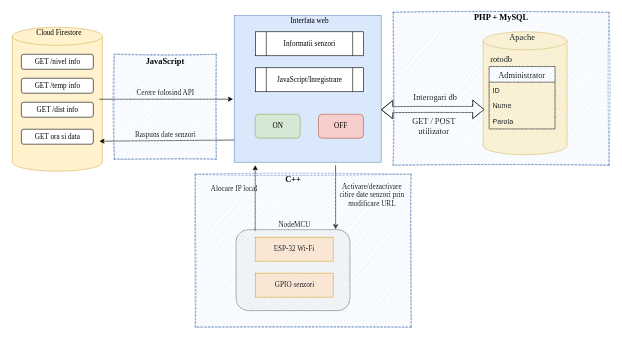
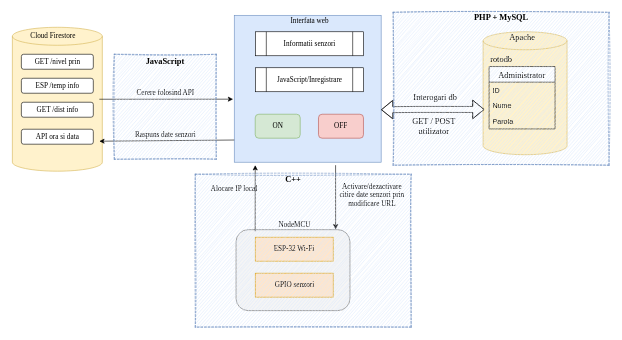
  <mxCell id="0" />
  <mxCell id="1" parent="0" />
  <mxCell id="2" value="" style="whiteSpace=wrap;html=1;aspect=fixed;fillColor=#dae8fc;strokeColor=#6c8ebf;fontFamily=Georgia;" vertex="1" parent="1"><mxGeometry x="390" y="25" width="245" height="245" as="geometry" /></mxCell>
  <mxCell id="3" value="Interfata web" style="text;html=1;strokeColor=none;fillColor=none;align=center;verticalAlign=middle;whiteSpace=wrap;rounded=0;fontFamily=Georgia;" vertex="1" parent="1"><mxGeometry x="475.5" y="25" width="80" height="20" as="geometry" /></mxCell>
  <mxCell id="4" value="" style="shape=process;whiteSpace=wrap;html=1;backgroundOutline=1;fontFamily=Georgia;" vertex="1" parent="1"><mxGeometry x="425.5" y="52.5" width="180" height="40" as="geometry" /></mxCell>
  <mxCell id="5" value="Informatii senzori" style="text;html=1;strokeColor=none;fillColor=none;align=center;verticalAlign=middle;whiteSpace=wrap;rounded=0;fontFamily=Georgia;" vertex="1" parent="1"><mxGeometry x="460.5" y="62.5" width="110" height="20" as="geometry" /></mxCell>
  <mxCell id="6" value="" style="rounded=1;whiteSpace=wrap;html=1;fontFamily=Georgia;fillColor=#d5e8d4;strokeColor=#82b366;" vertex="1" parent="1"><mxGeometry x="425" y="190" width="75" height="40" as="geometry" /></mxCell>
  <mxCell id="7" value="" style="rounded=1;whiteSpace=wrap;html=1;fontFamily=Georgia;fillColor=#f8cecc;strokeColor=#b85450;" vertex="1" parent="1"><mxGeometry x="530.5" y="190" width="75" height="40" as="geometry" /></mxCell>
  <mxCell id="8" value="ON" style="text;html=1;strokeColor=none;fillColor=none;align=center;verticalAlign=middle;whiteSpace=wrap;rounded=0;fontFamily=Georgia;" vertex="1" parent="1"><mxGeometry x="442.5" y="200" width="40" height="20" as="geometry" /></mxCell>
  <mxCell id="9" value="OFF" style="text;html=1;strokeColor=none;fillColor=none;align=center;verticalAlign=middle;whiteSpace=wrap;rounded=0;fontFamily=Georgia;" vertex="1" parent="1"><mxGeometry x="548" y="200" width="40" height="20" as="geometry" /></mxCell>
  <mxCell id="10" value="" style="shape=cylinder3;whiteSpace=wrap;html=1;boundedLbl=1;backgroundOutline=1;size=15;fontFamily=Georgia;fillColor=#fff2cc;strokeColor=#d6b656;" vertex="1" parent="1"><mxGeometry x="20" y="45" width="150" height="240" as="geometry" /></mxCell>
- <mxCell id="11" value="Cloud Firestore" style="text;html=1;strokeColor=none;fillColor=none;align=center;verticalAlign=middle;whiteSpace=wrap;rounded=0;fontFamily=Georgia;" vertex="1" parent="1"><mxGeometry x="52.5" y="45" width="90" height="20" as="geometry" /></mxCell>
+ <mxCell id="11" value="Cloud Firestore" style="text;html=1;strokeColor=none;fillColor=none;align=center;verticalAlign=middle;whiteSpace=wrap;rounded=0;fontFamily=Georgia;" vertex="1" parent="1"><mxGeometry x="42.5" y="50" width="90" height="20" as="geometry" /></mxCell>
  <mxCell id="12" value="" style="rounded=1;whiteSpace=wrap;html=1;fontFamily=Georgia;" vertex="1" parent="1"><mxGeometry x="35" y="90" width="120" height="25" as="geometry" /></mxCell>
- <mxCell id="13" value="GET /nivel info" style="text;html=1;strokeColor=none;fillColor=none;align=center;verticalAlign=middle;whiteSpace=wrap;rounded=0;fontFamily=Georgia;" vertex="1" parent="1"><mxGeometry x="47.5" y="92.5" width="95" height="20" as="geometry" /></mxCell>
+ <mxCell id="13" value="GET /nivel prin" style="text;html=1;strokeColor=none;fillColor=none;align=center;verticalAlign=middle;whiteSpace=wrap;rounded=0;fontFamily=Georgia;" vertex="1" parent="1"><mxGeometry x="47.5" y="92.5" width="95" height="20" as="geometry" /></mxCell>
  <mxCell id="14" value="" style="rounded=1;whiteSpace=wrap;html=1;fontFamily=Georgia;" vertex="1" parent="1"><mxGeometry x="35" y="130" width="120" height="25" as="geometry" /></mxCell>
  <mxCell id="15" value="&lt;span style=&quot;color: rgba(0 , 0 , 0 , 0) ; font-family: monospace ; font-size: 0px&quot;&gt;%3CmxGraphModel%3E%3Croot%3E%3CmxCell%20id%3D%220%22%2F%3E%3CmxCell%20id%3D%221%22%20parent%3D%220%22%2F%3E%3CmxCell%20id%3D%222%22%20value%3D%22GET%20%2Fnivel%20data%22%20style%3D%22text%3Bhtml%3D1%3BstrokeColor%3Dnone%3BfillColor%3Dnone%3Balign%3Dcenter%3BverticalAlign%3Dmiddle%3BwhiteSpace%3Dwrap%3Brounded%3D0%3BfontFamily%3DGeorgia%3B%22%20vertex%3D%221%22%20parent%3D%221%22%3E%3CmxGeometry%20x%3D%2282.5%22%20y%3D%22217.5%22%20width%3D%2295%22%20height%3D%2220%22%20as%3D%22geometry%22%2F%3E%3C%2FmxCell%3E%3C%2Froot%3E%3C%2FmxGraphModel%3E&lt;/span&gt;" style="rounded=1;whiteSpace=wrap;html=1;fontFamily=Georgia;" vertex="1" parent="1"><mxGeometry x="35" y="170" width="120" height="25" as="geometry" /></mxCell>
  <mxCell id="16" value="" style="rounded=1;whiteSpace=wrap;html=1;fontFamily=Georgia;" vertex="1" parent="1"><mxGeometry x="35" y="215" width="120" height="25" as="geometry" /></mxCell>
- <mxCell id="17" value="GET /temp info" style="text;html=1;strokeColor=none;fillColor=none;align=center;verticalAlign=middle;whiteSpace=wrap;rounded=0;fontFamily=Georgia;" vertex="1" parent="1"><mxGeometry x="47.5" y="132.5" width="95" height="20" as="geometry" /></mxCell>
+ <mxCell id="17" value="ESP /temp info" style="text;html=1;strokeColor=none;fillColor=none;align=center;verticalAlign=middle;whiteSpace=wrap;rounded=0;fontFamily=Georgia;" vertex="1" parent="1"><mxGeometry x="47.5" y="132.5" width="95" height="20" as="geometry" /></mxCell>
  <mxCell id="18" value="GET /dist info" style="text;html=1;strokeColor=none;fillColor=none;align=center;verticalAlign=middle;whiteSpace=wrap;rounded=0;fontFamily=Georgia;" vertex="1" parent="1"><mxGeometry x="47.5" y="172.5" width="95" height="20" as="geometry" /></mxCell>
- <mxCell id="19" value="GET ora si data" style="text;html=1;strokeColor=none;fillColor=none;align=center;verticalAlign=middle;whiteSpace=wrap;rounded=0;fontFamily=Georgia;" vertex="1" parent="1"><mxGeometry x="47.5" y="217.5" width="95" height="20" as="geometry" /></mxCell>
+ <mxCell id="19" value="API ora si data" style="text;html=1;strokeColor=none;fillColor=none;align=center;verticalAlign=middle;whiteSpace=wrap;rounded=0;fontFamily=Georgia;" vertex="1" parent="1"><mxGeometry x="47.5" y="217.5" width="95" height="20" as="geometry" /></mxCell>
  <mxCell id="20" value="" style="endArrow=classic;html=1;fontFamily=Georgia;entryX=-0.008;entryY=0.571;entryDx=0;entryDy=0;entryPerimeter=0;" edge="1" parent="1" target="2"><mxGeometry width="50" height="50" relative="1" as="geometry"><mxPoint x="165" y="165" as="sourcePoint" /><mxPoint x="215" y="115" as="targetPoint" /></mxGeometry></mxCell>
  <mxCell id="21" value="Cerere folosind API" style="text;html=1;align=center;verticalAlign=middle;resizable=0;points=[];autosize=1;strokeColor=none;fontFamily=Georgia;" vertex="1" parent="1"><mxGeometry x="215" y="145" width="120" height="20" as="geometry" /></mxCell>
  <mxCell id="22" value="" style="endArrow=classic;html=1;fontFamily=Georgia;exitX=0;exitY=0.849;exitDx=0;exitDy=0;exitPerimeter=0;" edge="1" parent="1" source="2"><mxGeometry width="50" height="50" relative="1" as="geometry"><mxPoint x="255" y="245" as="sourcePoint" /><mxPoint x="165" y="235" as="targetPoint" /><Array as="points" /></mxGeometry></mxCell>
  <mxCell id="23" value="Raspuns date senzori" style="text;html=1;align=center;verticalAlign=middle;resizable=0;points=[];autosize=1;strokeColor=none;fontFamily=Georgia;" vertex="1" parent="1"><mxGeometry x="210" y="215" width="130" height="20" as="geometry" /></mxCell>
  <mxCell id="24" value="" style="rounded=0;whiteSpace=wrap;html=1;glass=0;dashed=1;sketch=1;fontFamily=Georgia;fillColor=#dae8fc;strokeColor=#6c8ebf;" vertex="1" parent="1"><mxGeometry x="190" y="90" width="170" height="175" as="geometry" /></mxCell>
  <mxCell id="25" value="JavaScript" style="text;html=1;strokeColor=none;fillColor=none;align=center;verticalAlign=middle;whiteSpace=wrap;rounded=0;glass=0;dashed=1;sketch=1;fontFamily=Georgia;fontStyle=1;fontSize=14;" vertex="1" parent="1"><mxGeometry x="255" y="92.5" width="40" height="20" as="geometry" /></mxCell>
  <mxCell id="26" value="" style="rounded=1;whiteSpace=wrap;html=1;glass=0;sketch=0;fontFamily=Georgia;rotation=90;fillColor=#f5f5f5;strokeColor=#666666;fontColor=#333333;" vertex="1" parent="1"><mxGeometry x="420.5" y="355" width="135" height="190" as="geometry" /></mxCell>
  <mxCell id="27" value="NodeMCU" style="text;html=1;strokeColor=none;fillColor=none;align=center;verticalAlign=middle;whiteSpace=wrap;rounded=0;glass=0;sketch=0;fontFamily=Georgia;" vertex="1" parent="1"><mxGeometry x="470.5" y="365" width="40" height="20" as="geometry" /></mxCell>
  <mxCell id="28" value="" style="endArrow=classic;html=1;fontFamily=Georgia;exitX=0.019;exitY=0.832;exitDx=0;exitDy=0;exitPerimeter=0;" edge="1" parent="1" source="26"><mxGeometry width="50" height="50" relative="1" as="geometry"><mxPoint x="425" y="375" as="sourcePoint" /><mxPoint x="425" y="275" as="targetPoint" /></mxGeometry></mxCell>
  <mxCell id="29" value="Alocare IP local" style="text;html=1;strokeColor=none;fillColor=none;align=center;verticalAlign=middle;whiteSpace=wrap;rounded=0;glass=0;sketch=0;fontFamily=Georgia;" vertex="1" parent="1"><mxGeometry x="350" y="305" width="80" height="20" as="geometry" /></mxCell>
  <mxCell id="30" value="" style="endArrow=classic;html=1;fontFamily=Georgia;entryX=-0.004;entryY=0.126;entryDx=0;entryDy=0;entryPerimeter=0;" edge="1" parent="1" target="26"><mxGeometry width="50" height="50" relative="1" as="geometry"><mxPoint x="559" y="275" as="sourcePoint" /><mxPoint x="565.5" y="285" as="targetPoint" /></mxGeometry></mxCell>
  <mxCell id="31" value="Activare/dezactivare citire date senzori prin modificare URL" style="text;html=1;strokeColor=none;fillColor=none;align=center;verticalAlign=middle;whiteSpace=wrap;rounded=0;glass=0;sketch=0;fontFamily=Georgia;" vertex="1" parent="1"><mxGeometry x="565" y="315" width="110" height="20" as="geometry" /></mxCell>
  <mxCell id="32" value="" style="rounded=0;whiteSpace=wrap;html=1;glass=0;sketch=0;fontFamily=Georgia;fillColor=#ffe6cc;strokeColor=#d79b00;" vertex="1" parent="1"><mxGeometry x="425" y="395" width="130" height="40" as="geometry" /></mxCell>
  <mxCell id="33" value="ESP-32 Wi-Fi" style="text;html=1;strokeColor=none;fillColor=none;align=center;verticalAlign=middle;whiteSpace=wrap;rounded=0;glass=0;sketch=0;fontFamily=Georgia;" vertex="1" parent="1"><mxGeometry x="445" y="405" width="90" height="20" as="geometry" /></mxCell>
  <mxCell id="34" value="" style="rounded=0;whiteSpace=wrap;html=1;glass=0;sketch=0;fontFamily=Georgia;fillColor=#ffe6cc;strokeColor=#d79b00;" vertex="1" parent="1"><mxGeometry x="425" y="455" width="130" height="40" as="geometry" /></mxCell>
  <mxCell id="35" value="GPIO senzori" style="text;html=1;strokeColor=none;fillColor=none;align=center;verticalAlign=middle;whiteSpace=wrap;rounded=0;glass=0;sketch=0;fontFamily=Georgia;" vertex="1" parent="1"><mxGeometry x="445.5" y="465" width="90" height="20" as="geometry" /></mxCell>
  <mxCell id="36" value="" style="rounded=0;whiteSpace=wrap;html=1;glass=0;dashed=1;sketch=1;fontFamily=Georgia;fillColor=#dae8fc;strokeColor=#6c8ebf;" vertex="1" parent="1"><mxGeometry x="325" y="290" width="360" height="255" as="geometry" /></mxCell>
  <mxCell id="37" value="C++" style="text;html=1;align=center;verticalAlign=middle;resizable=0;points=[];autosize=1;strokeColor=none;fontFamily=Georgia;fontStyle=1;fontSize=14;" vertex="1" parent="1"><mxGeometry x="463" y="290" width="50" height="20" as="geometry" /></mxCell>
  <mxCell id="38" value="" style="shape=cylinder3;whiteSpace=wrap;html=1;boundedLbl=1;backgroundOutline=1;size=15;rounded=0;glass=0;sketch=0;fontFamily=Georgia;fontSize=14;fillColor=#fff2cc;strokeColor=#d6b656;" vertex="1" parent="1"><mxGeometry x="805" y="52.5" width="140" height="205" as="geometry" /></mxCell>
  <mxCell id="39" value="" style="shape=process;whiteSpace=wrap;html=1;backgroundOutline=1;fontFamily=Georgia;" vertex="1" parent="1"><mxGeometry x="425.5" y="112.5" width="180" height="40" as="geometry" /></mxCell>
  <mxCell id="40" value="JavaScript/Inregistrare" style="text;html=1;strokeColor=none;fillColor=none;align=center;verticalAlign=middle;whiteSpace=wrap;rounded=0;fontFamily=Georgia;" vertex="1" parent="1"><mxGeometry x="460.5" y="122.5" width="110" height="20" as="geometry" /></mxCell>
  <mxCell id="41" value="" style="shape=flexArrow;endArrow=classic;startArrow=classic;html=1;fontFamily=Georgia;fontSize=14;entryX=0.015;entryY=0.632;entryDx=0;entryDy=0;entryPerimeter=0;" edge="1" parent="1" target="38"><mxGeometry width="100" height="100" relative="1" as="geometry"><mxPoint x="635" y="182.5" as="sourcePoint" /><mxPoint x="735" y="82.5" as="targetPoint" /><Array as="points"><mxPoint x="695" y="182" /><mxPoint x="715" y="182" /></Array></mxGeometry></mxCell>
  <mxCell id="42" value="Interogari db" style="text;html=1;align=center;verticalAlign=middle;resizable=0;points=[];autosize=1;strokeColor=none;fontSize=14;fontFamily=Georgia;" vertex="1" parent="1"><mxGeometry x="675" y="152.5" width="100" height="20" as="geometry" /></mxCell>
  <mxCell id="43" value="Apache" style="text;html=1;align=center;verticalAlign=middle;resizable=0;points=[];autosize=1;strokeColor=none;fontSize=14;fontFamily=Georgia;" vertex="1" parent="1"><mxGeometry x="840" y="52.5" width="60" height="20" as="geometry" /></mxCell>
  <mxCell id="44" value="Administrator" style="swimlane;fontStyle=0;childLayout=stackLayout;horizontal=1;startSize=26;horizontalStack=0;resizeParent=1;resizeParentMax=0;resizeLast=0;collapsible=1;marginBottom=0;rounded=0;glass=0;sketch=0;fontFamily=Georgia;fontSize=14;" vertex="1" parent="1"><mxGeometry x="815" y="110.5" width="110" height="104" as="geometry" /></mxCell>
  <mxCell id="45" value="ID" style="text;strokeColor=none;fillColor=none;align=left;verticalAlign=top;spacingLeft=4;spacingRight=4;overflow=hidden;rotatable=0;points=[[0,0.5],[1,0.5]];portConstraint=eastwest;" vertex="1" parent="44"><mxGeometry y="26" width="110" height="26" as="geometry" /></mxCell>
  <mxCell id="46" value="Nume" style="text;strokeColor=none;fillColor=none;align=left;verticalAlign=top;spacingLeft=4;spacingRight=4;overflow=hidden;rotatable=0;points=[[0,0.5],[1,0.5]];portConstraint=eastwest;" vertex="1" parent="44"><mxGeometry y="52" width="110" height="26" as="geometry" /></mxCell>
  <mxCell id="47" value="Parola" style="text;strokeColor=none;fillColor=none;align=left;verticalAlign=top;spacingLeft=4;spacingRight=4;overflow=hidden;rotatable=0;points=[[0,0.5],[1,0.5]];portConstraint=eastwest;" vertex="1" parent="44"><mxGeometry y="78" width="110" height="26" as="geometry" /></mxCell>
  <mxCell id="48" value="rotodb" style="text;html=1;align=center;verticalAlign=middle;resizable=0;points=[];autosize=1;strokeColor=none;fontSize=14;fontFamily=Georgia;" vertex="1" parent="1"><mxGeometry x="805" y="90" width="60" height="20" as="geometry" /></mxCell>
  <mxCell id="49" value="GET / POST&amp;nbsp;&lt;br&gt;utilizator&amp;nbsp;" style="text;html=1;strokeColor=none;fillColor=none;align=center;verticalAlign=middle;whiteSpace=wrap;rounded=0;glass=0;sketch=0;fontFamily=Georgia;fontSize=14;" vertex="1" parent="1"><mxGeometry x="680" y="200" width="90" height="20" as="geometry" /></mxCell>
  <mxCell id="50" value="" style="rounded=0;whiteSpace=wrap;html=1;glass=0;dashed=1;sketch=1;fontFamily=Georgia;fillColor=#dae8fc;strokeColor=#6c8ebf;" vertex="1" parent="1"><mxGeometry x="655" y="20" width="360" height="255" as="geometry" /></mxCell>
  <mxCell id="51" value="PHP + MySQL" style="text;html=1;align=center;verticalAlign=middle;resizable=0;points=[];autosize=1;strokeColor=none;fontFamily=Georgia;fontStyle=1;fontSize=14;" vertex="1" parent="1"><mxGeometry x="775" y="20" width="120" height="20" as="geometry" /></mxCell>
